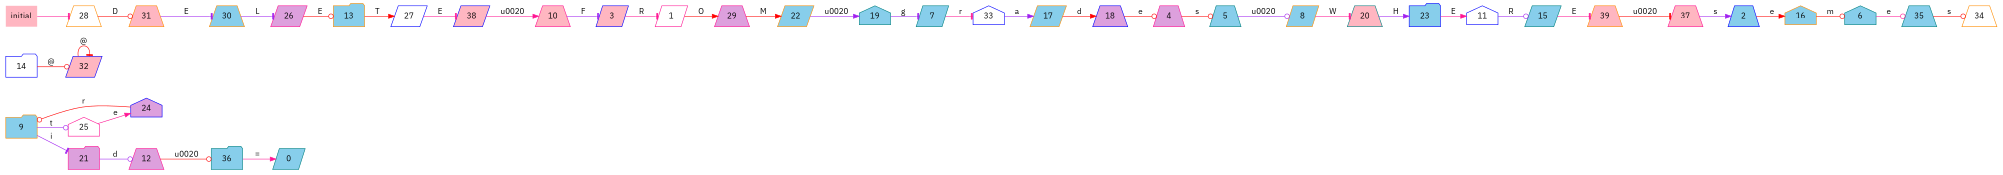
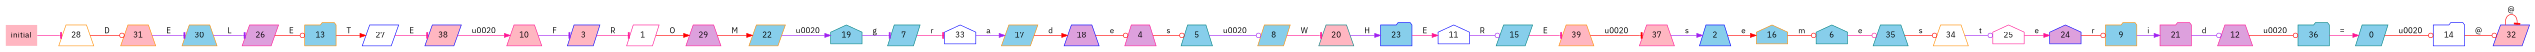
  digraph {
    fontname="IBM Plex Sans"
    rankdir=LR
    node [color=blue fillcolor=skyblue fontname="IBM Plex Sans" shape=trapezium style=filled]
    edge [arrowhead=odot color=red fontname="IBM Plex Sans"]
    0 [color=teal shape=parallelogram]
    14 [fillcolor=white shape=folder]
    32 [fillcolor=lightpink shape=parallelogram]
    1 [color=deeppink fillcolor=white shape=parallelogram]
    29 [color=deeppink fillcolor=plum]
    22 [color=darkorange shape=parallelogram]
    19 [color=teal shape=house]
    2
    16 [color=darkorange shape=house]
    6 [color=teal shape=house]
    35 [color=teal]
    3 [fillcolor=lightpink shape=parallelogram]
    4 [color=deeppink fillcolor=plum]
    5 [color=teal]
    8 [color=darkorange shape=parallelogram]
    20 [color=teal fillcolor=lightpink]
    23 [shape=folder]
    34 [color=darkorange fillcolor=white]
    25 [color=deeppink fillcolor=white shape=house]
    7 [color=teal shape=parallelogram]
    33 [fillcolor=white shape=house]
    17 [color=darkorange shape=parallelogram]
    18 [fillcolor=plum]
    11 [fillcolor=white shape=house]
    9 [color=darkorange shape=folder]
    21 [color=deeppink fillcolor=plum shape=folder]
    12 [color=deeppink fillcolor=plum]
    36 [color=teal shape=folder]
    10 [color=deeppink fillcolor=lightpink]
    15 [color=teal shape=parallelogram]
    39 [color=darkorange fillcolor=lightpink]
    37 [color=deeppink fillcolor=lightpink]
    13 [color=darkorange shape=folder]
    27 [fillcolor=white shape=parallelogram]
    38 [fillcolor=lightpink shape=parallelogram]
    24 [fillcolor=plum shape=house]
    26 [color=deeppink fillcolor=plum shape=parallelogram]
    28 [color=darkorange fillcolor=white]
    31 [color=darkorange fillcolor=lightpink]
    30 [color=darkorange]
    initial [color=teal fillcolor=lightpink shape=plaintext]
+   0 -> 14 [label="\u0020"]
    14 -> 32 [label="@"]
    32 -> 32 [arrowhead=tee label="@"]
    1 -> 29 [arrowhead=normal label=O]
    29 -> 22 [arrowhead=normal label=M]
    22 -> 19 [arrowhead=normal color=purple label="\u0020"]
    19 -> 7 [arrowhead=tee color=purple label=g]
    2 -> 16 [arrowhead=normal label=e]
    16 -> 6 [label=m]
    6 -> 35 [color=deeppink label=e]
    35 -> 34 [label=s]
    3 -> 1 [arrowhead=tee color=deeppink label=R]
    4 -> 5 [label=s]
    5 -> 8 [color=purple label="\u0020"]
    8 -> 20 [arrowhead=tee color=deeppink label=W]
    20 -> 23 [arrowhead=normal color=purple label=H]
    23 -> 11 [arrowhead=normal color=deeppink label=E]
-   9 -> 25 [color=purple label=t]
+   34 -> 25 [color=purple label=t]
    25 -> 24 [arrowhead=normal color=deeppink label=e]
    7 -> 33 [arrowhead=tee color=deeppink label=r]
    33 -> 17 [arrowhead=normal color=purple label=a]
    17 -> 18 [arrowhead=normal label=d]
    18 -> 4 [label=e]
    11 -> 15 [color=purple label=R]
-   9 -> 21 [arrowhead=tee color=purple label=i]
+   9 -> 21 [arrowhead=normal color=purple label=i]
    21 -> 12 [color=purple label=d]
    12 -> 36 [label="\u0020"]
    36 -> 0 [arrowhead=normal color=deeppink label="="]
    10 -> 3 [arrowhead=tee color=purple label=F]
    15 -> 39 [arrowhead=tee color=deeppink label=E]
    39 -> 37 [arrowhead=tee label="\u0020"]
    37 -> 2 [arrowhead=normal color=purple label=s]
    13 -> 27 [arrowhead=normal label=T]
    27 -> 38 [arrowhead=tee color=deeppink label=E]
    38 -> 10 [arrowhead=normal color=deeppink label="\u0020"]
    24 -> 9 [label=r]
    26 -> 13 [label=E]
    28 -> 31 [label=D]
    31 -> 30 [arrowhead=tee color=purple label=E]
    30 -> 26 [arrowhead=tee color=purple label=L]
    initial -> 28 [arrowhead=tee color=deeppink]
  }
